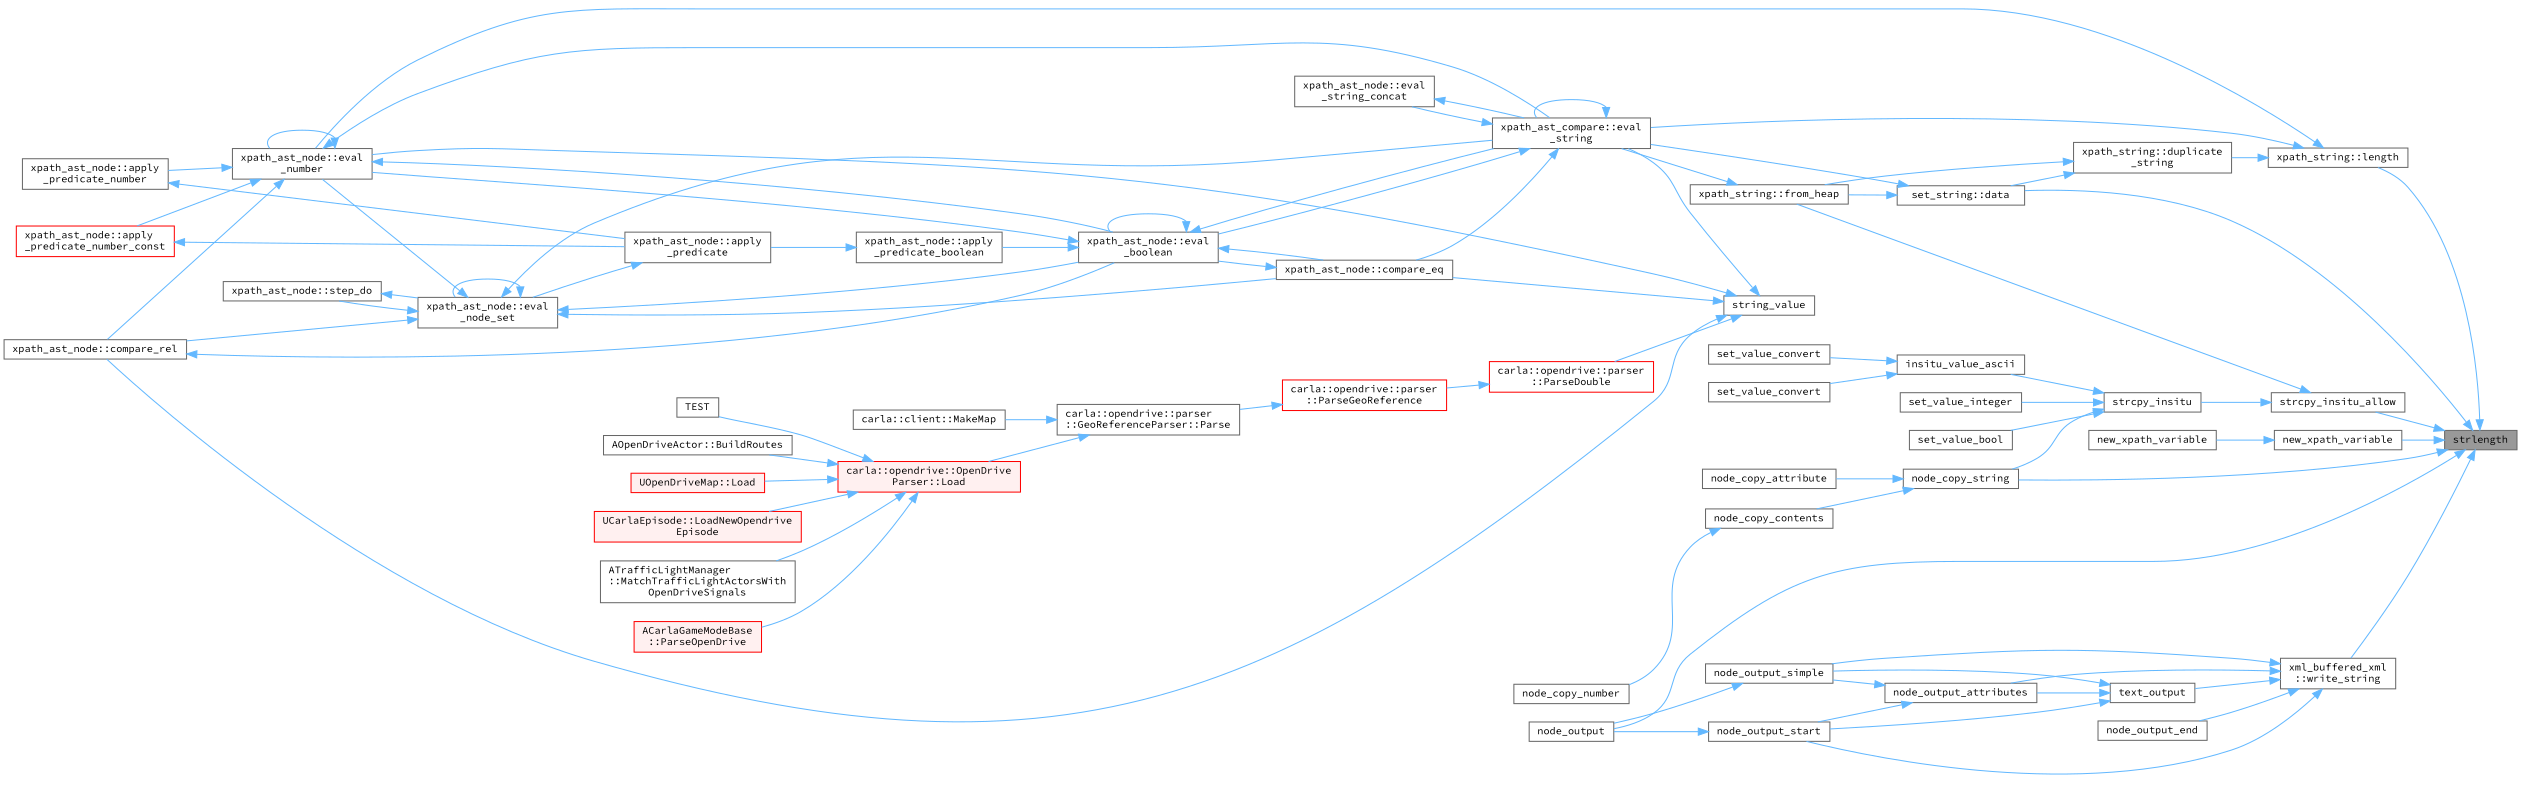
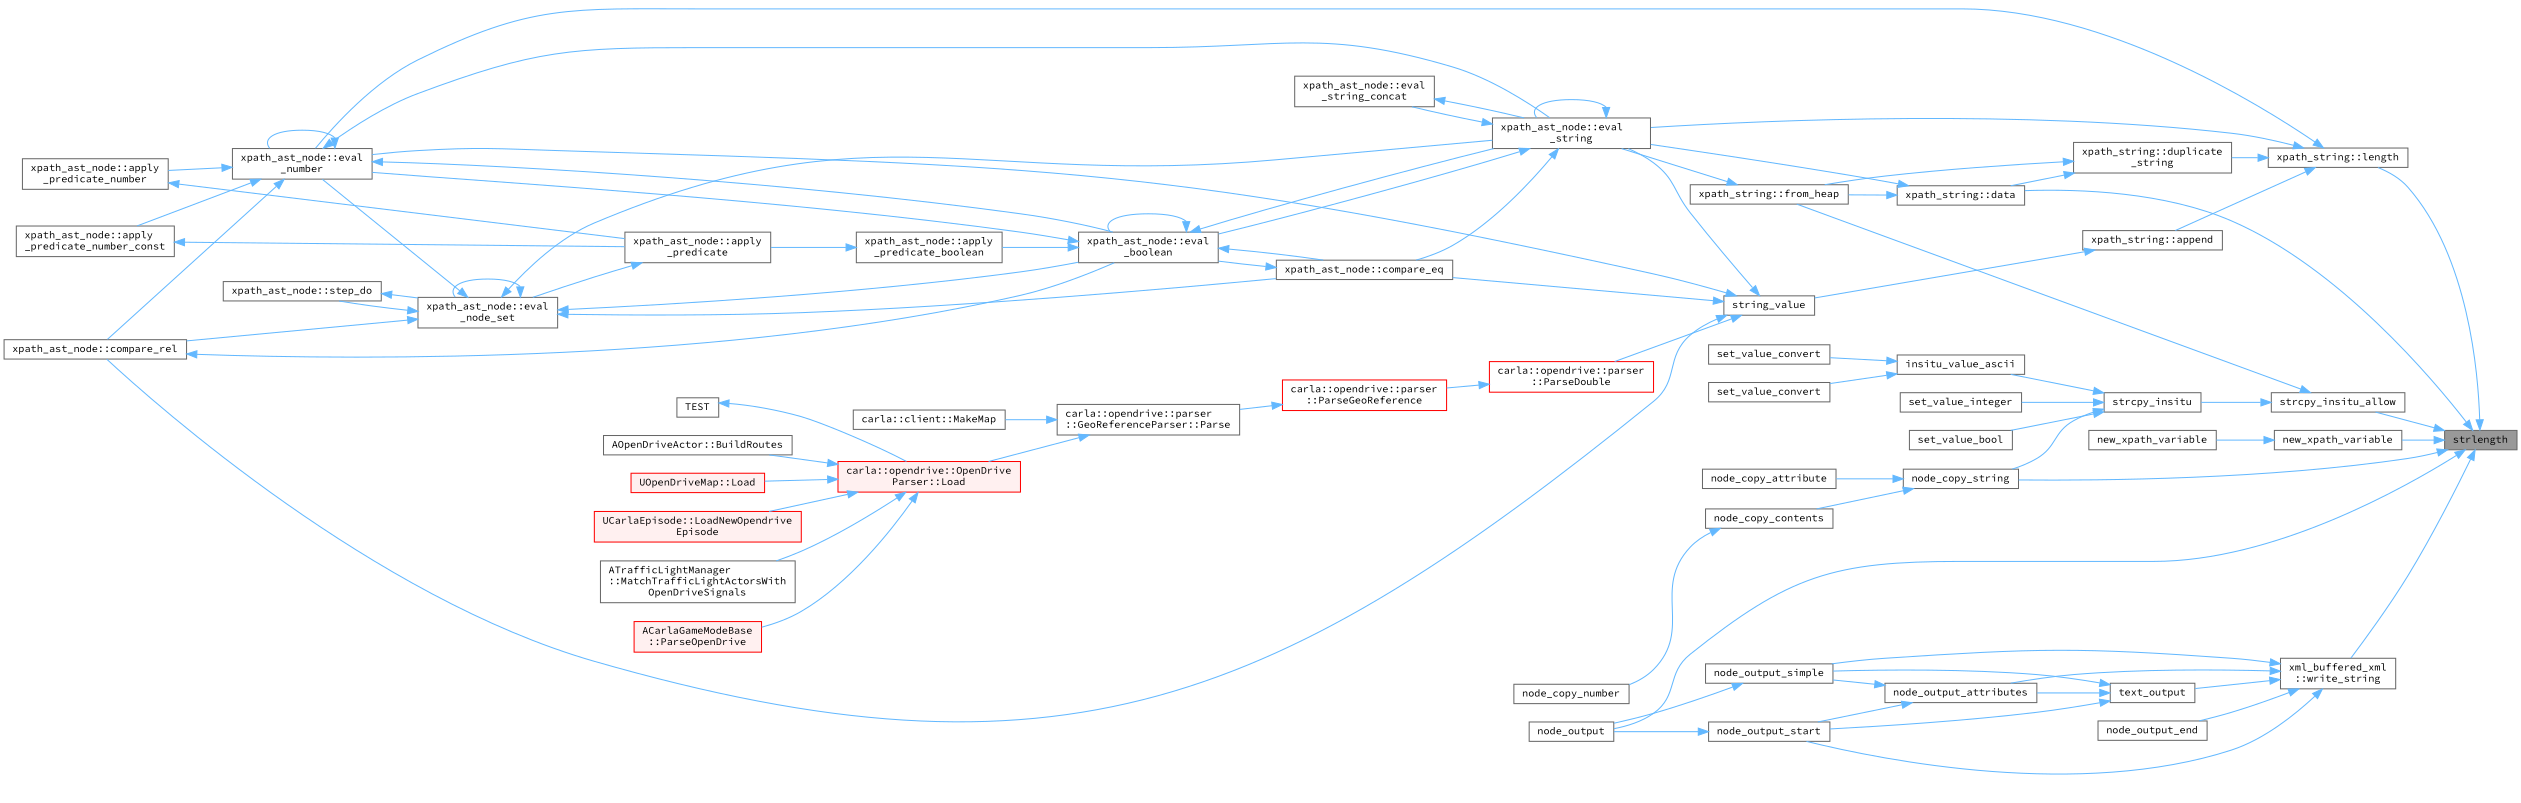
  digraph {
    fontname="Source Code Pro"
    rankdir=RL
    node [color=grey40 fillcolor=white fontname="Source Code Pro" fontsize=10 shape=box style=filled]
    edge [color=steelblue1 dir=back fontname="Source Code Pro" fontsize=10 labelfontname=Helvetica labelfontsize=10 style=solid]
    n1 [color=gray40 fillcolor=grey60 fontcolor=black height=0.2 label=strlength width=0.4]
-   n2 [height=0.2 label="set_string::data" width=0.4]
+   n2 [height=0.2 label="xpath_string::data" width=0.4]
    n3 [height=0.2 label="xpath_string::length" width=0.4]
    n4 [height=0.2 label=new_xpath_variable width=0.4]
    n5 [height=0.2 label=node_copy_string width=0.4]
    n6 [height=0.2 label=node_output width=0.4]
    n7 [height=0.2 label=strcpy_insitu_allow width=0.4]
    n8 [height=0.2 label="xml_buffered_xml\l::write_string" width=0.4]
-   n9 [height=0.2 label="xpath_ast_compare::eval\l_string" width=0.4]
+   n9 [height=0.2 label="xpath_ast_node::eval\l_string" width=0.4]
    n10 [height=0.2 label="xpath_string::from_heap" width=0.4]
    n11 [height=0.2 label="xpath_ast_node::eval\l_number" width=0.4]
+   n12 [height=0.2 label="xpath_string::append" width=0.4]
    n13 [height=0.2 label="xpath_string::duplicate\l_string" width=0.4]
    n14 [height=0.2 label=new_xpath_variable width=0.4]
    n15 [height=0.2 label=node_copy_attribute width=0.4]
    n16 [height=0.2 label=node_copy_contents width=0.4]
    n17 [height=0.2 label=strcpy_insitu width=0.4]
    n18 [height=0.2 label=node_output_attributes width=0.4]
    n19 [height=0.2 label=node_output_simple width=0.4]
    n20 [height=0.2 label=node_output_start width=0.4]
    n21 [height=0.2 label=node_output_end width=0.4]
    n22 [height=0.2 label=text_output width=0.4]
    n23 [height=0.2 label="xpath_ast_node::compare_eq" width=0.4]
    n24 [height=0.2 label="xpath_ast_node::eval\l_boolean" width=0.4]
    n25 [height=0.2 label="xpath_ast_node::eval\l_string_concat" width=0.4]
    n26 [height=0.2 label="xpath_ast_node::apply\l_predicate_boolean" width=0.4]
    n27 [height=0.2 label="xpath_ast_node::compare_rel" width=0.4]
    n28 [height=0.2 label="xpath_ast_node::apply\l_predicate_number" width=0.4]
-   n29 [color=red height=0.2 label="xpath_ast_node::apply\l_predicate_number_const" width=0.4]
+   n29 [height=0.2 label="xpath_ast_node::apply\l_predicate_number_const" width=0.4]
    n30 [height=0.2 label="xpath_ast_node::apply\l_predicate" width=0.4]
    n31 [height=0.2 label="xpath_ast_node::eval\l_node_set" width=0.4]
    n32 [height=0.2 label="xpath_ast_node::step_do" width=0.4]
    n33 [height=0.2 label=string_value width=0.4]
    n34 [color=red height=0.2 label="carla::opendrive::parser\l::ParseDouble" width=0.4]
    n35 [color=red height=0.2 label="carla::opendrive::parser\l::ParseGeoReference" width=0.4]
    n36 [height=0.2 label="carla::opendrive::parser\l::GeoReferenceParser::Parse" width=0.4]
    n37 [color=red fillcolor="#FFF0F0" height=0.2 label="carla::opendrive::OpenDrive\lParser::Load" width=0.4]
    n38 [height=0.2 label="carla::client::MakeMap" width=0.4]
    n39 [height=0.2 label="AOpenDriveActor::BuildRoutes" width=0.4]
    n40 [color=red fillcolor="#FFF0F0" height=0.2 label="UOpenDriveMap::Load" width=0.4]
    n41 [color=red fillcolor="#FFF0F0" height=0.2 label="UCarlaEpisode::LoadNewOpendrive\lEpisode" width=0.4]
    n42 [height=0.2 label="ATrafficLightManager\l::MatchTrafficLightActorsWith\lOpenDriveSignals" width=0.4]
    n43 [color=red fillcolor="#FFF0F0" height=0.2 label="ACarlaGameModeBase\l::ParseOpenDrive" width=0.4]
    n44 [height=0.2 label=TEST width=0.4]
    n45 [height=0.2 label=node_copy_number width=0.4]
    n46 [height=0.2 label=insitu_value_ascii width=0.4]
    n47 [height=0.2 label=set_value_bool width=0.4]
    n48 [height=0.2 label=set_value_integer width=0.4]
    n49 [height=0.2 label=set_value_convert width=0.4]
    n50 [height=0.2 label=set_value_convert width=0.4]
    n1 -> n2
    n1 -> n3
    n1 -> n4
    n1 -> n5
    n1 -> n6
    n1 -> n7
    n1 -> n8
    n2 -> n9
    n2 -> n10
    n3 -> n9
    n3 -> n11
+   n3 -> n12
    n3 -> n13
    n4 -> n14
    n5 -> n15
    n5 -> n16
    n7 -> n10
    n7 -> n17
    n8 -> n18
    n8 -> n19
    n8 -> n20
    n8 -> n21
    n8 -> n22
    n9 -> n9
    n9 -> n23
    n9 -> n24
    n9 -> n25
    n10 -> n9
    n11 -> n9
    n11 -> n11
    n11 -> n24
    n11 -> n27
    n11 -> n28
    n11 -> n29
+   n12 -> n33
    n13 -> n2
    n13 -> n10
    n16 -> n45
    n17 -> n5
    n17 -> n46
    n17 -> n47
    n17 -> n48
    n18 -> n19
    n18 -> n20
    n19 -> n6
    n20 -> n6
    n22 -> n18
    n22 -> n19
    n22 -> n20
    n23 -> n24
    n24 -> n9
    n24 -> n11
    n24 -> n23
    n24 -> n24
    n24 -> n26
    n25 -> n9
    n26 -> n30
    n27 -> n24
    n28 -> n30
    n29 -> n30
    n30 -> n31
    n31 -> n9
    n31 -> n11
    n31 -> n23
    n31 -> n24
    n31 -> n27
    n31 -> n31
    n31 -> n32
    n32 -> n31
    n33 -> n9
    n33 -> n11
    n33 -> n23
    n33 -> n27
    n33 -> n34
    n34 -> n35
    n35 -> n36
    n36 -> n37
    n36 -> n38
    n37 -> n39
    n37 -> n40
    n37 -> n41
    n37 -> n42
    n37 -> n43
-   n37 -> n44
+   n44 -> n37
    n46 -> n49
    n46 -> n50
  }
